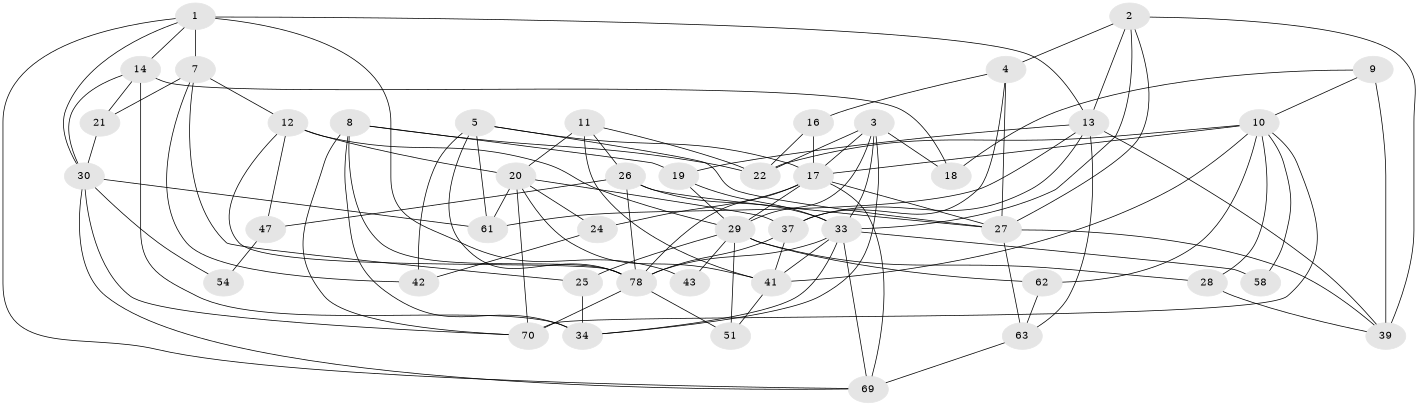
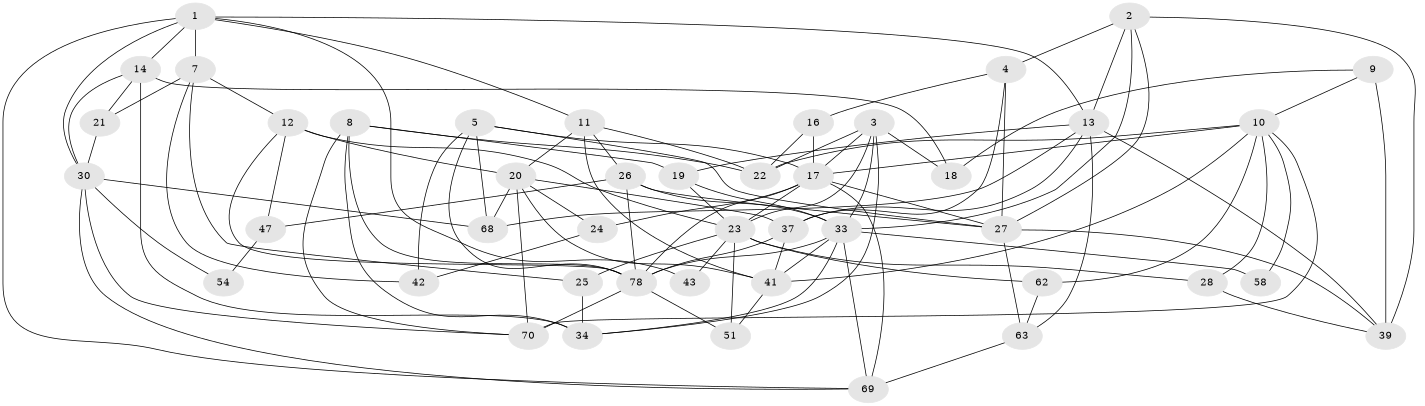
  graph {
    node [color=gray90 style=filled]
    1 [super="+45"]
    7 [super="+35"]
    11
    13 [super="+22"]
    14
    30 [super="+49"]
    43
    69
    42 [super="+55"]
    12 [super="+53"]
    21
    25
    n13 [label=22 super="+52"]
    41 [super="+46"]
    20 [super="+65"]
    26 [super="+50"]
    39 [super="+59"]
    37
-   61
+   61 [label=68]
    19 [super="+40"]
    63
    18 [super="+36"]
    34 [super="+67"]
    70
    54
    2 [super="+6"]
    4 [super="+60"]
    27 [super="+56"]
    33 [super="+48"]
    16
    n31 [label=78 super="+44"]
    58
    3 [super="+68"]
    17 [super="+31"]
-   23 [super="+32" label=29]
+   23 [super="+32"]
    24
    28
    62
    51
    5 [super="+64"]
    47
    8 [super="+57"]
    9 [super="+66"]
    10 [super="+15"]
    1 -- 7
+   1 -- 11
    1 -- 13
    1 -- 14
    1 -- 30
    1 -- 43
    1 -- 69
    7 -- 42
    7 -- 12
    7 -- 21
    7 -- 25
    11 -- n13
    11 -- 41
    11 -- 20
    11 -- 26
    13 -- 39
    13 -- 37
    13 -- 61
    13 -- 19
    13 -- 63
    14 -- 30
    14 -- 21
    14 -- 18
    14 -- 34
    30 -- 69
    30 -- 61
    30 -- 70
    30 -- 54
    12 -- 20 [weight=2]
    12 -- n31
    12 -- 23
    12 -- 47
    21 -- 30
    25 -- 34
    41 -- 51
    20 -- 41
    20 -- 37
    20 -- 61
    20 -- 70
    20 -- 24
    26 -- 27
    26 -- 33
    26 -- n31
    26 -- 47
    37 -- 41
    37 -- n31 [weight=2]
    19 -- 33
    19 -- 23
    63 -- 69
    2 -- 13
    2 -- 39
    2 -- 4
    2 -- 27
    2 -- 33
    4 -- 37
    4 -- 27
    4 -- 16
    27 -- 39
    27 -- 63
    33 -- 69
    33 -- 41
    33 -- 34
    33 -- n31
    33 -- 58
    16 -- n13
    16 -- 17
    n31 -- 70
    n31 -- 51
    3 -- n13
    3 -- 18
    3 -- 34
    3 -- 33
    3 -- 17
    3 -- 23
    17 -- 69
    17 -- 27
    17 -- n31
    17 -- 23
    17 -- 24
    23 -- 43
    23 -- 25
    23 -- 28
    23 -- 62
    23 -- 51
    24 -- 42
    28 -- 39
    62 -- 63
    5 -- 42
    5 -- 61
    5 -- 27
    5 -- n31
    5 -- 17
    47 -- 54
    8 -- n13
    8 -- 19 [weight=2]
    8 -- 34
    8 -- 70
    8 -- n31
    9 -- 39 [weight=3]
    9 -- 18
    9 -- 10
    10 -- n13
    10 -- 41
    10 -- 70
    10 -- 58
    10 -- 17
    10 -- 28
    10 -- 62
  }
